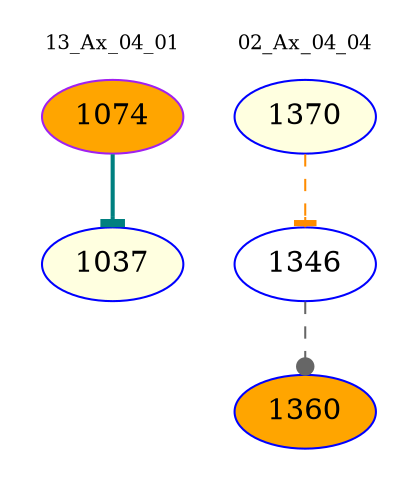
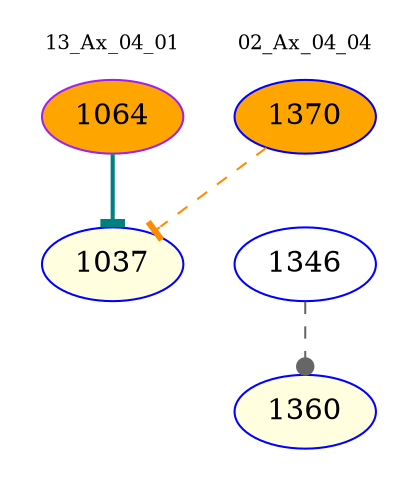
  digraph {
    node [color=blue fillcolor=orange style=filled]
    edge [arrowhead=tee style=dashed]
-   n1 [color=purple label=1074]
+   n1 [color=purple label=1064]
    n2 [fillcolor=lightyellow label=1037]
-   n3 [fillcolor=lightyellow label=1370]
+   n3 [label=1370]
    n4 [fillcolor=white label=1346]
-   n5 [label=1360]
+   n5 [fillcolor=lightyellow label=1360]
    subgraph cluster_1 {
      color=white
      fontsize=10
      label="13_Ax_04_01"
      n1
      n2
    }
    subgraph cluster_2 {
      color=white
      fontsize=10
      label="02_Ax_04_04"
      n3
      n4
      n5
    }
    n1 -> n2 [color=teal style=bold]
-   n3 -> n4 [color=darkorange]
+   n3 -> n2 [color=darkorange]
    n4 -> n5 [arrowhead=dot color=gray40]
  }
